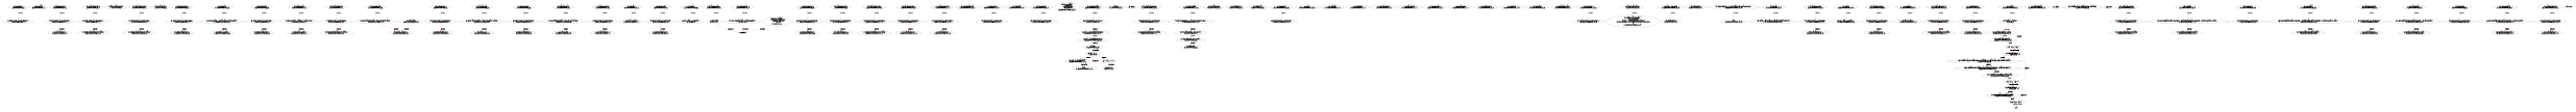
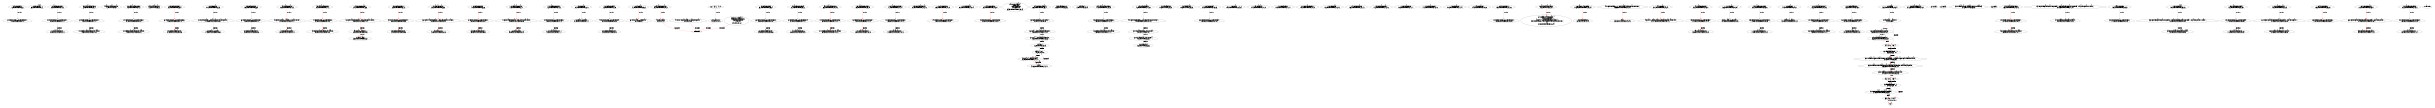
  digraph {
    node [type_label=expression_statement]
    edge [color=red controlflow_type=next_line edge_type=CFG_edge]
    n1 [label="2_ bug_txorigin40\n13-function_definition-3-5" type_label=function_definition]
    n2 [label="3_ require(tx.origin == owner_txorigin40);\n21-expression_statement-4-4"]
    n3 [label="6_ _setMetadata\n36-function_definition-7-9" type_label=function_definition]
    n4 [label="9_ transferTo_txorigin11\n48-function_definition-10-13" type_label=function_definition]
    n5 [label="10_ require(tx.origin == owner_txorigin11);\n64-expression_statement-11-11"]
    n6 [label="11_ to.call.value(amount);\n73-expression_statement-12-12"]
    n7 [label="15_ withdrawAll_txorigin10\n85-function_definition-16-19" type_label=function_definition]
    n8 [label="16_ require(tx.origin == owner_txorigin10);\n97-expression_statement-17-17"]
    n9 [label="17_ _recipient.transfer(address(this).balance);\n106-expression_statement-18-18"]
    n10 [label="19_ address private _operator;\n117-new_variable-20-20" type_label=new_variable]
    n11 [label="20_ withdrawAll_txorigin22\n122-function_definition-21-24" type_label=function_definition]
    n12 [label="21_ require(tx.origin == owner_txorigin22);\n134-expression_statement-22-22"]
    n13 [label="22_ _recipient.transfer(address(this).balance);\n143-expression_statement-23-23"]
    n14 [label="24_ bool private _status;\n154-new_variable-25-25" type_label=new_variable]
    n15 [label="25_ sendto_txorigin33\n159-function_definition-26-29" type_label=function_definition]
    n16 [label="26_ require (tx.origin == owner_txorigin33);\n175-expression_statement-27-27"]
    n17 [label="27_ receiver.transfer(amount);\n184-expression_statement-28-28"]
    n18 [label="30_ _setOperator\n201-function_definition-31-35" type_label=function_definition]
    n19 [label="31_ require(_operator != operator, \"cannot set same operator\");\n209-expression_statement-32-32"]
    n20 [label="32_ _operator = operator;\n219-expression_statement-33-33"]
    n21 [label="35_ sendto_txorigin1\n230-function_definition-36-39" type_label=function_definition]
    n22 [label="36_ require (tx.origin == owner_txorigin1);\n246-expression_statement-37-37"]
    n23 [label="37_ receiver.transfer(amount);\n255-expression_statement-38-38"]
    n24 [label="39_ _transferOperator\n262-function_definition-40-43" type_label=function_definition]
    n25 [label="40_ require(_operator != address(0), \"operator not set\");\n270-expression_statement-41-41"]
    n26 [label="41_ _setOperator(operator);\n282-expression_statement-42-42"]
    n27 [label="43_ withdrawAll_txorigin2\n287-function_definition-44-47" type_label=function_definition]
    n28 [label="44_ require(tx.origin == owner_txorigin2);\n299-expression_statement-45-45"]
    n29 [label="45_ _recipient.transfer(address(this).balance);\n308-expression_statement-46-46"]
    n30 [label="47_ _renounceOperator\n319-function_definition-48-53" type_label=function_definition]
    n31 [label="48_ require(hasActiveOperator(), \"only when operator active\");\n323-expression_statement-49-49"]
    n32 [label="49_ _operator = address(0);\n332-expression_statement-50-50"]
    n33 [label="50_ _status = false;\n338-expression_statement-51-51"]
    n34 [label="53_ sendto_txorigin17\n352-function_definition-54-57" type_label=function_definition]
    n35 [label="54_ require (tx.origin == owner_txorigin17);\n368-expression_statement-55-55"]
    n36 [label="55_ receiver.transfer(amount);\n377-expression_statement-56-56"]
    n37 [label="57_ _activateOperator\n384-function_definition-58-62" type_label=function_definition]
    n38 [label="58_ require(!hasActiveOperator(), \"only when operator not active\");\n388-expression_statement-59-59"]
    n39 [label="59_ _status = true;\n398-expression_statement-60-60"]
    n40 [label="62_ sendto_txorigin37\n410-function_definition-63-66" type_label=function_definition]
    n41 [label="63_ require (tx.origin == owner_txorigin37);\n426-expression_statement-64-64"]
    n42 [label="64_ receiver.transfer(amount);\n435-expression_statement-65-65"]
    n43 [label="66_ _deactivateOperator\n442-function_definition-67-71" type_label=function_definition]
    n44 [label="67_ require(hasActiveOperator(), \"only when operator active\");\n446-expression_statement-68-68"]
    n45 [label="68_ _status = false;\n455-expression_statement-69-69"]
    n46 [label="71_ transferTo_txorigin3\n467-function_definition-72-75" type_label=function_definition]
    n47 [label="72_ require(tx.origin == owner_txorigin3);\n483-expression_statement-73-73"]
    n48 [label="73_ to.call.value(amount);\n492-expression_statement-74-74"]
    n49 [label="75_ getOperator\n501-function_definition-76-78" type_label=function_definition]
    n50 [label="76_ operator = _operator;\n511-expression_statement-77-77"]
    n51 [label="78_ sendto_txorigin9\n515-function_definition-79-82" type_label=function_definition]
    n52 [label="79_ require (tx.origin == owner_txorigin9);\n531-expression_statement-80-80"]
    n53 [label="80_ receiver.transfer(amount);\n540-expression_statement-81-81"]
    n54 [label="82_ isOperator\n547-function_definition-83-85" type_label=function_definition]
    n55 [label="83_ return (caller == getOperator());\n561-return-84-84" type_label=return]
    n56 [label="0_ exit_node" type_label=exit]
    n57 [label="85_ sendto_txorigin25\n567-function_definition-86-89" type_label=function_definition]
    n58 [label="86_ require (tx.origin == owner_txorigin25);\n583-expression_statement-87-87"]
    n59 [label="87_ receiver.transfer(amount);\n592-expression_statement-88-88"]
    n60 [label="89_ hasActiveOperator\n599-function_definition-90-92" type_label=function_definition]
    n61 [label="90_ return _status;\n609-return-91-91" type_label=return]
    n62 [label="92_ transferTo_txorigin19\n611-function_definition-93-96" type_label=function_definition]
    n63 [label="93_ require(tx.origin == owner_txorigin19);\n627-expression_statement-94-94"]
    n64 [label="94_ to.call.value(amount);\n636-expression_statement-95-95"]
-   n65 [label="96_ isActiveOperator\n645-function_definition-97-99" type_label=function_definition]
    n66 [label="97_ return (isOperator(caller) && hasActiveOperator());\n659-return-98-98" type_label=return]
    n67 [label="99_ withdrawAll_txorigin26\n668-function_definition-100-103" type_label=function_definition]
    n68 [label="100_ require(tx.origin == owner_txorigin26);\n680-expression_statement-101-101"]
    n69 [label="101_ _recipient.transfer(address(this).balance);\n689-expression_statement-102-102"]
    n70 [label="105_ transferTo_txorigin27\n703-function_definition-106-109" type_label=function_definition]
    n71 [label="106_ require(tx.origin == owner_txorigin27);\n719-expression_statement-107-107"]
    n72 [label="107_ to.call.value(amount);\n728-expression_statement-108-108"]
    n73 [label="110_ transferTo_txorigin31\n747-function_definition-111-114" type_label=function_definition]
    n74 [label="111_ require(tx.origin == owner_txorigin31);\n763-expression_statement-112-112"]
    n75 [label="112_ to.call.value(amount);\n772-expression_statement-113-113"]
    n76 [label="115_ _setMultiHashFormat\n787-function_definition-116-118" type_label=function_definition]
    n77 [label="118_ bug_txorigin20\n805-function_definition-119-121" type_label=function_definition]
    n78 [label="119_ require(tx.origin == owner_txorigin20);\n813-expression_statement-120-120"]
    n79 [label="121_ _submitHash\n822-function_definition-122-124" type_label=function_definition]
    n80 [label="124_ bug_txorigin32\n834-function_definition-125-127" type_label=function_definition]
    n81 [label="125_ require(tx.origin == owner_txorigin32);\n842-expression_statement-126-126"]
    n82 [label="129_ struct MultiHash {\n        bytes32 hash;\n        uint8 hashFunction;\n        uint8 digestSize;\n    }\n854-expression_statement-130-134"]
    n83 [label="134_ _combineMultiHash\n868-function_definition-135-144" type_label=function_definition]
    n84 [label="135_ bytes memory out = new bytes(34);\n882-new_variable-136-136" type_label=new_variable]
    n85 [label="136_ out[0] = byte(multihash.hashFunction);\n893-expression_statement-137-137"]
    n86 [label="137_ out[1] = byte(multihash.digestSize);\n903-expression_statement-138-138"]
+   n87 [label="135_ bytes memory out\n883-new_variable-136-136" type_label=new_variable]
    n88 [label="138_ uint8 i;\n913-new_variable-139-139" type_label=new_variable]
    n89 [label="139_ for(i < 32;;i++)\n918-for-140-142" type_label=for]
    n90 [label="140_ out[i+2] = multihash.hash[i];\n930-expression_statement-141-141"]
    "(2811, (139, 8), (141, 9))" [type_label=""]
    n92 [label="138_ uint8 i\n914-new_variable-139-139" type_label=new_variable]
    n93 [label="139_ i++\n927-expression_statement-140-140"]
    n94 [label="142_ return out;\n942-return-143-143" type_label=return]
-   n95 [label="139_ end_for" type_label=end_for]
    n96 [label="144_ withdrawAll_txorigin38\n944-function_definition-145-148" type_label=function_definition]
    n97 [label="145_ require(tx.origin == owner_txorigin38);\n956-expression_statement-146-146"]
    n98 [label="146_ _recipient.transfer(address(this).balance);\n965-expression_statement-147-147"]
    n99 [label="148_ _splitMultiHash\n976-function_definition-149-162" type_label=function_definition]
    n100 [label="149_ require(source.length == 34, \"length of source must be 34\");\n990-expression_statement-150-150"]
    n101 [label="150_ uint8 hashFunction = uint8(source[0]);\n1002-new_variable-151-151" type_label=new_variable]
    n102 [label="151_ uint8 digestSize = uint8(source[1]);\n1012-new_variable-152-152" type_label=new_variable]
    n103 [label="152_ bytes32 hash;\n1022-new_variable-153-153" type_label=new_variable]
-   n104 [label="150_ uint8 hashFunction\n1003-new_variable-151-151" type_label=new_variable]
    n105 [label="151_ uint8 digestSize\n1013-new_variable-152-152" type_label=new_variable]
    n106 [label="152_ bytes32 hash\n1023-new_variable-153-153" type_label=new_variable]
    n107 [label="156_ return (MultiHash({\n          hashFunction: hashFunction,\n          digestSize: digestSize,\n          hash: hash\n        }));\n1040-return-157-161" type_label=return]
    n108 [label="162_ bug_txorigin4\n1054-function_definition-163-165" type_label=function_definition]
    n109 [label="163_ require(tx.origin == owner_txorigin4);\n1062-expression_statement-164-164"]
    n110 [label="168_ create\n1092-function_definition-169-169" type_label=function_definition]
    n111 [label="169_ createSalty\n1104-function_definition-170-170" type_label=function_definition]
    n112 [label="170_ getInitSelector\n1120-function_definition-171-171" type_label=function_definition]
    n113 [label="171_ getInstanceRegistry\n1129-function_definition-172-172" type_label=function_definition]
-   n115 [label="173_ getSaltyInstance\n1147-function_definition-174-174" type_label=function_definition]
+   n114 [label="172_ getTemplate\n1138-function_definition-173-173" type_label=function_definition]
    n116 [label="174_ getNextInstance\n1163-function_definition-175-175" type_label=function_definition]
+   n117 [label="175_ getInstanceCreator\n1175-function_definition-176-176" type_label=function_definition]
    n118 [label="176_ getInstanceType\n1188-function_definition-177-177" type_label=function_definition]
    n119 [label="177_ getInstanceCount\n1197-function_definition-178-178" type_label=function_definition]
    n120 [label="178_ getInstance\n1206-function_definition-179-179" type_label=function_definition]
    n121 [label="179_ getInstances\n1219-function_definition-180-180" type_label=function_definition]
-   n122 [label="180_ getPaginatedInstances\n1229-function_definition-181-181" type_label=function_definition]
    n123 [label="183_ bug_txorigin12\n1250-function_definition-184-186" type_label=function_definition]
    n124 [label="184_ require(tx.origin == owner_txorigin12);\n1258-expression_statement-185-185"]
    n125 [label="186_ address private _factory;\n1267-new_variable-187-187" type_label=new_variable]
    n126 [label="187_ modifier initializeTemplate() {\n        _factory = msg.sender;\n        uint32 codeSize;\n        assembly { codeSize := extcodesize(address) }\n        require(codeSize == 0, \"must be called within contract constructor\");\n        _;\n    }\n1272-expression_statement-188-194"]
    n127 [label="188_ _factory = msg.sender;\n1275-expression_statement-189-189"]
    n128 [label="189_ uint32 codeSize;\n1281-new_variable-190-190" type_label=new_variable]
-   n129 [label="189_ uint32 codeSize\n1282-new_variable-190-190" type_label=new_variable]
    n130 [label="191_ require(codeSize == 0, \"must be called within contract constructor\");\n1295-expression_statement-192-192"]
    n131 [label="192_ _;\n1305-expression_statement-193-193"]
    n132 [label="194_ getCreator\n1307-function_definition-195-197" type_label=function_definition]
    n133 [label="195_ creator = iFactory(_factory).getInstanceCreator(address(this));\n1317-expression_statement-196-196"]
    n134 [label="197_ transferTo_txorigin7\n1331-function_definition-198-201" type_label=function_definition]
    n135 [label="198_ require(tx.origin == owner_txorigin7);\n1347-expression_statement-199-199"]
    n136 [label="199_ to.call.value(amount);\n1356-expression_statement-200-200"]
    n137 [label="201_ isCreator\n1365-function_definition-202-204" type_label=function_definition]
    n138 [label="202_ ok = (caller == getCreator());\n1379-expression_statement-203-203"]
    n139 [label="204_ transferTo_txorigin23\n1387-function_definition-205-208" type_label=function_definition]
    n140 [label="205_ require(tx.origin == owner_txorigin23);\n1403-expression_statement-206-206"]
    n141 [label="206_ to.call.value(amount);\n1412-expression_statement-207-207"]
    n142 [label="208_ getFactory\n1421-function_definition-209-211" type_label=function_definition]
    n143 [label="209_ factory = _factory;\n1431-expression_statement-210-210"]
    n144 [label="211_ withdrawAll_txorigin14\n1435-function_definition-212-215" type_label=function_definition]
    n145 [label="212_ require(tx.origin == owner_txorigin14);\n1447-expression_statement-213-213"]
    n146 [label="213_ _recipient.transfer(address(this).balance);\n1456-expression_statement-214-214"]
    n147 [label="217_ sendto_txorigin13\n1485-function_variable-218-221" type_label=function_definition]
    n148 [label="218_ require (tx.origin == owner_txorigin13);\n1501-expression_statement-219-219"]
    n149 [label="219_ receiver.transfer(amount);\n1510-expression_statement-220-220"]
    n150 [label="222_ initialize\n1531-function_definition-223-241" type_label=function_definition]
    n151 [label="227_ if_operator != address(0)\n1549-if-228-231" type_label=if]
    n152 [label="228_ Operated._setOperator(operator);\n1556-expression_statement-229-229"]
    "(3442, (227, 8), (230, 9))" [type_label=""]
    n154 [label="226_ initializeTemplate()\n1546-expression_statement-227-227"]
    n155 [label="229_ Operated._activateOperator();\n1563-expression_statement-230-230"]
    n156 [label="231_ if_multihash.length != 0\n1568-if-232-236" type_label=if]
    n157 [label="227_ end_if" type_label=end_if]
    n158 [label="232_ MultiHashWrapper.MultiHash memory multihashObj = MultiHashWrapper._splitMultiHash(multihash);\n1575-new_variable-233-233" type_label=new_variable]
    "(3461, (231, 8), (235, 9))" [type_label=""]
    n160 [label="233_ ProofHashes._setMultiHashFormat(multihashObj.hashFunction, multihashObj.digestSize);\n1588-expression_statement-234-234"]
    n161 [label="236_ if_metadata.length != 0\n1610-if-237-239" type_label=if]
+   n162 [label="231_ end_if" type_label=end_if]
    n163 [label="234_ ProofHashes._submitHash(multihashObj.hash);\n1601-expression_statement-235-235"]
    n164 [label="232_ MultiHashWrapper.MultiHash memory multihashObj\n1576-new_variable-233-233" type_label=new_variable]
    n165 [label="237_ EventMetadata._setMetadata(metadata);\n1617-expression_statement-238-238"]
    "(3503, (236, 8), (238, 9))" [type_label=""]
    1624 [type_label=""]
    n168 [label="236_ end_if" type_label=end_if]
    n169 [label="241_ withdrawAll_txorigin30\n1632-function_definition-242-245" type_label=function_definition]
    n170 [label="242_ require(tx.origin == owner_txorigin30);\n1644-expression_statement-243-243"]
    n171 [label="243_ _recipient.transfer(address(this).balance);\n1653-expression_statement-244-244"]
-   n172 [label="245_ submitHash\n1664-function_definition-246-249" type_label=function_definition]
    n173 [label="246_ require(Template.isCreator(msg.sender) || Operated.isActiveOperator(msg.sender), \"only active operator or creator\");\n1672-expression_statement-247-247"]
    n174 [label="247_ ProofHashes._submitHash(multihash);\n1696-expression_statement-248-248"]
    n175 [label="249_ bug_txorigin8\n1703-function_definition-280-252" type_label=function_definition]
    n176 [label="250_ require(tx.origin == owner_txorigin8);\n1711-expression_statement-251-251"]
    n177 [label="252_ setMetadata\n1720-function_definition-253-256" type_label=function_definition]
    n178 [label="253_ require(Template.isCreator(msg.sender) || Operated.isActiveOperator(msg.sender), \"only active operator or creator\");\n1728-expression_statement-254-254"]
    n179 [label="254_ EventMetadata._setMetadata(metadata);\n1752-expression_statement-255-255"]
    n180 [label="256_ transferTo_txorigin39\n1759-function_definition-257-260" type_label=function_definition]
    n181 [label="257_ require(tx.origin == owner_txorigin39);\n1775-expression_statement-258-258"]
    n182 [label="258_ to.call.value(amount);\n1784-expression_statement-259-259"]
    n183 [label="260_ transferOperator\n1793-function_definition-261-264" type_label=function_definition]
    n184 [label="261_ require(Operated.isActiveOperator(msg.sender), \"only active operator\");\n1801-expression_statement-262-262"]
    n185 [label="262_ Operated._transferOperator(operator);\n1816-expression_statement-263-263"]
    n186 [label="264_ bug_txorigin36\n1823-function_definition-265-267" type_label=function_definition]
    n187 [label="265_ require(tx.origin == owner_txorigin36);\n1831-expression_statement-266-266"]
    n188 [label="267_ renounceOperator\n1840-function_definition-268-271" type_label=function_definition]
    n189 [label="268_ require(Operated.isActiveOperator(msg.sender), \"only active operator\");\n1844-expression_statement-269-269"]
    n190 [label="269_ Operated._renounceOperator();\n1859-expression_statement-270-270"]
    n191 [label="271_ transferTo_txorigin35\n1864-function_definition-272-275" type_label=function_definition]
    n192 [label="272_ require(tx.origin == owner_txorigin35);\n1880-expression_statement-273-273"]
    n193 [label="273_ to.call.value(amount);\n1889-expression_statement-274-274"]
    n194 [label="0_ start_node" type_label=start]
    n1 -> n2 [label=next_line]
    n4 -> n5 [label=next_line]
    n5 -> n6 [label=next_line]
    n7 -> n8 [label=next_line]
    n8 -> n9 [label=next_line]
    n11 -> n12 [label=next_line]
    n12 -> n13 [label=next_line]
    n15 -> n16 [label=next_line]
    n16 -> n17 [label=next_line]
    n18 -> n19 [label=next_line]
    n19 -> n20 [label=next_line]
    n21 -> n22 [label=next_line]
    n22 -> n23 [label=next_line]
    n24 -> n25 [label=next_line]
    n25 -> n26 [label=next_line]
    n27 -> n28 [label=next_line]
    n28 -> n29 [label=next_line]
    n30 -> n31 [label=next_line]
    n31 -> n32 [label=next_line]
-   n33 -> n32 [label=next_line]
+   n32 -> n33 [label=next_line]
    n34 -> n35 [label=next_line]
    n35 -> n36 [label=next_line]
    n37 -> n38 [label=next_line]
    n38 -> n39 [label=next_line]
    n40 -> n41 [label=next_line]
    n41 -> n42 [label=next_line]
    n43 -> n44 [label=next_line]
    n44 -> n45 [label=next_line]
    n46 -> n47 [label=next_line]
    n47 -> n48 [label=next_line]
    n49 -> n50 [label=next_line]
    n51 -> n52 [label=next_line]
    n52 -> n53 [label=next_line]
    n54 -> n55 [label=next_line]
    n57 -> n58 [label=next_line]
    n58 -> n59 [label=next_line]
    n60 -> n61 [label=next_line]
    n61 -> n56 [controlflow_type=return_exit label=loop_control]
    n62 -> n63 [label=next_line]
    n63 -> n64 [label=next_line]
-   n65 -> n66 [label=next_line]
    n66 -> n56 [controlflow_type=return_exit label=return_exit]
    n67 -> n68 [label=next_line]
    n68 -> n69 [label=next_line]
    n70 -> n71 [label=next_line]
    n71 -> n72 [label=next_line]
    n73 -> n74 [label=next_line]
    n74 -> n75 [label=next_line]
    n77 -> n78 [label=next_line]
    n80 -> n81 [label=next_line]
    n83 -> n84 [label=next_line]
    n84 -> n85 [label=next_line]
    n85 -> n86 [label=next_line]
    n86 -> n88 [label=next_line]
-   n88 -> n89 [label=loop_update]
+   n88 -> n89 [label=next_line]
    n89 -> n90 [controlflow_type=pos_next label=pos_next]
-   n89 -> "(2811, (139, 8), (141, 9))" [controlflow_type=neg_next label=neg_next]
    n90 -> n93 [controlflow_type=loop_update label=loop_update]
-   "(2811, (139, 8), (141, 9))" -> n94 [label=return_exit]
+   "(2811, (139, 8), (141, 9))" -> n94 [label=next_line]
    n93 -> n89 [controlflow_type=loop_control label=loop_control]
+   n94 -> n56 [controlflow_type=return_exit label=return_exit]
    n96 -> n97 [label=next_line]
    n97 -> n98 [label=next_line]
    n99 -> n100 [label=next_line]
    n100 -> n101 [label=next_line]
    n101 -> n102 [label=next_line]
    n102 -> n103 [label=next_line]
    n107 -> n56 [controlflow_type=return_exit label=return_exit]
    n108 -> n109 [label=next_line]
    n123 -> n124 [label=next_line]
    n125 -> n126 [label=next_line]
    n127 -> n128 [label=next_line]
    n130 -> n131 [label=next_line]
    n132 -> n133 [label=next_line]
    n134 -> n135 [label=next_line]
    n135 -> n136 [label=next_line]
    n137 -> n138 [label=next_line]
    n139 -> n140 [label=next_line]
    n140 -> n141 [label=next_line]
    n142 -> n143 [label=next_line]
    n144 -> n145 [label=next_line]
    n145 -> n146 [label=next_line]
    n147 -> n148 [label=next_line]
    n148 -> n149 [label=next_line]
    n150 -> n151 [label=next_line]
    n151 -> n152 [controlflow_type=pos_next label=pos_next]
    n151 -> "(3442, (227, 8), (230, 9))" [controlflow_type=neg_next label=neg_next]
    n152 -> n155 [label=next_line]
    "(3442, (227, 8), (230, 9))" -> n156 [label=next_line]
    "(3442, (227, 8), (230, 9))" -> n156 [label=next_line]
    n155 -> "(3442, (227, 8), (230, 9))" [controlflow_type=end_if label=end_if]
    n156 -> n158 [controlflow_type=pos_next label=pos_next]
-   n156 -> "(3461, (231, 8), (235, 9))" [controlflow_type=neg_next label=neg_next]
    n158 -> n160 [label=next_line]
    "(3461, (231, 8), (235, 9))" -> n161 [label=next_line]
    "(3461, (231, 8), (235, 9))" -> n161 [label=next_line]
    n160 -> n163 [label=next_line]
    n161 -> n165 [controlflow_type=pos_next label=pos_next]
-   n161 -> "(3503, (236, 8), (238, 9))" [controlflow_type=neg_next label=neg_control]
+   n161 -> "(3503, (236, 8), (238, 9))" [controlflow_type=neg_next label=neg_next]
    n163 -> "(3461, (231, 8), (235, 9))" [controlflow_type=end_if label=end_if]
    n165 -> "(3503, (236, 8), (238, 9))" [controlflow_type=end_if label=end_if]
    "(3503, (236, 8), (238, 9))" -> 1624 [label=next_line]
    "(3503, (236, 8), (238, 9))" -> 1624 [label=next_line]
    n169 -> n170 [label=next_line]
    n170 -> n171 [label=next_line]
-   n172 -> n173 [label=next_line]
    n173 -> n174 [label=next_line]
    n175 -> n176 [label=next_line]
    n177 -> n178 [label=next_line]
    n178 -> n179 [label=next_line]
    n180 -> n181 [label=next_line]
    n181 -> n182 [label=next_line]
    n183 -> n184 [label=next_line]
    n184 -> n185 [label=next_line]
    n186 -> n187 [label=next_line]
    n188 -> n189 [label=next_line]
    n189 -> n190 [label=next_line]
    n191 -> n192 [label=next_line]
    n192 -> n193 [label=next_line]
  }
